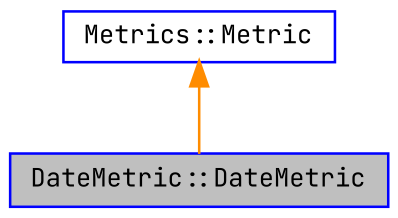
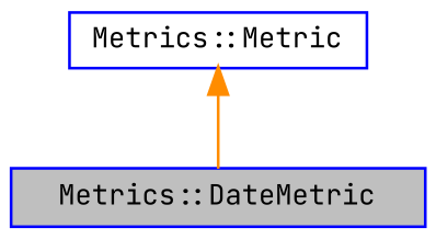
  digraph {
    fontname="JetBrains Mono"
    node [color=blue fontname="JetBrains Mono" fontsize=10 shape=record style=filled]
-   n1 [fillcolor=grey75 fontcolor=black height=0.2 label="DateMetric::DateMetric" width=0.4]
+   n1 [fillcolor=grey75 fontcolor=black height=0.2 label="Metrics::DateMetric" width=0.4]
    n2 [fillcolor=white height=0.2 label="Metrics::Metric" width=0.4]
    n2 -> n1 [color=darkorange dir=back fontname="JetBrains Mono" fontsize=10 labelfontname=Helvetica labelfontsize=10 style=solid]
  }
